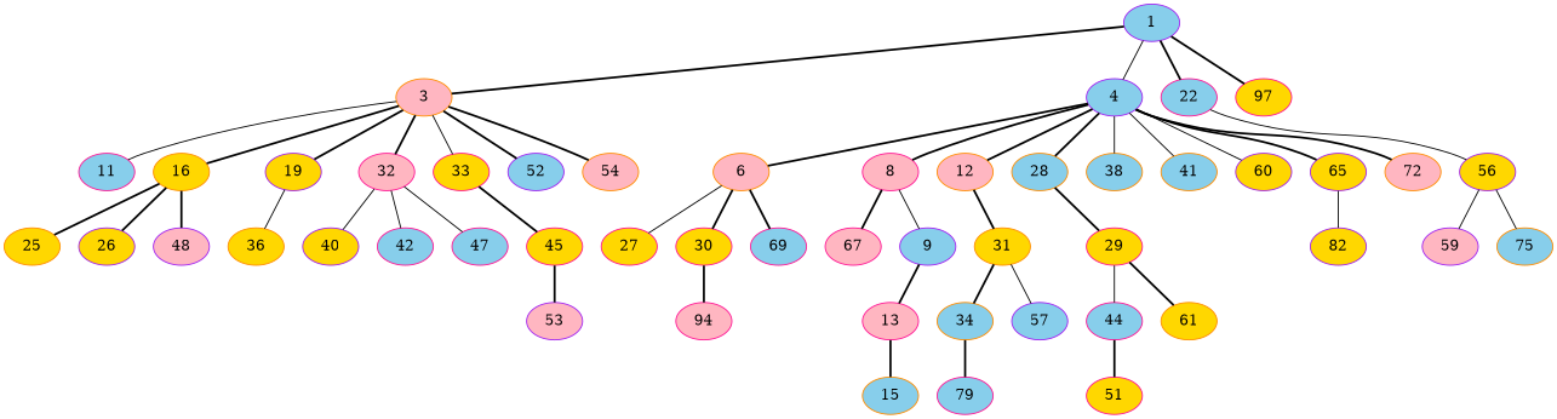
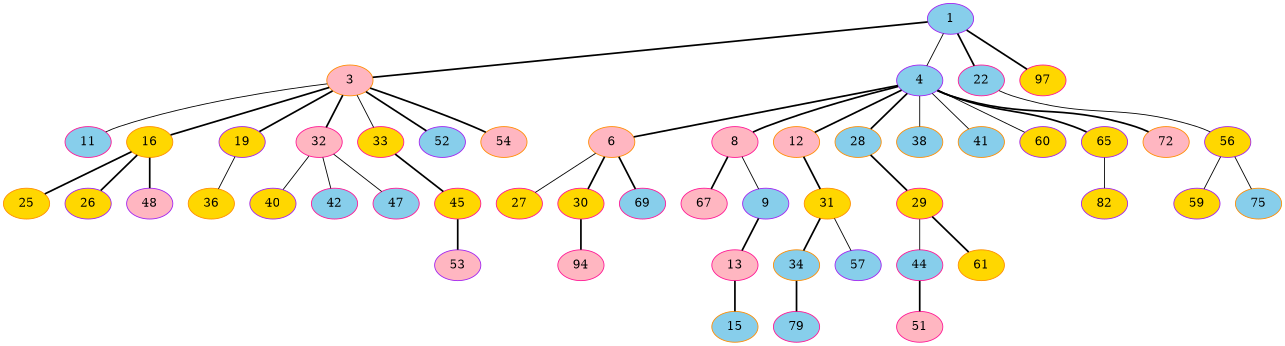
  graph {
    node [color=deeppink fillcolor=gold style=filled]
    edge [style=bold]
    1 [color=purple fillcolor=skyblue super="+2+35"]
    3 [color=darkorange fillcolor=lightpink super="+18+14"]
    4 [color=purple fillcolor=skyblue super="+21+5+39"]
    22 [fillcolor=skyblue]
    97
    11 [fillcolor=skyblue super="+85+87+64"]
    16 [color=darkorange]
    19 [color=purple]
    32 [fillcolor=lightpink]
    33
    52 [color=purple fillcolor=skyblue]
    54 [color=darkorange fillcolor=lightpink]
    6 [color=darkorange fillcolor=lightpink super="+23+96+7"]
    8 [fillcolor=lightpink super="+92"]
    12 [color=darkorange fillcolor=lightpink super="+58"]
    28 [color=darkorange fillcolor=skyblue super="+100"]
    38 [color=darkorange fillcolor=skyblue super="+46"]
    41 [color=darkorange fillcolor=skyblue]
    60 [color=purple]
    65 [color=purple super="+71"]
    72 [color=darkorange fillcolor=lightpink super="+89"]
    56 [color=purple]
    25 [color=darkorange super="+86"]
    26 [color=purple]
    48 [color=purple fillcolor=lightpink super="+49"]
    36 [color=darkorange super="+66"]
    40 [color=purple super="+63"]
    42 [fillcolor=skyblue]
    47 [fillcolor=skyblue]
    45
    27
    30 [super="+62+55"]
    69 [fillcolor=skyblue]
    67 [fillcolor=lightpink]
    9 [color=purple fillcolor=skyblue super="+10"]
    31 [color=darkorange]
    29
    82 [color=purple]
    94 [fillcolor=lightpink]
    13 [fillcolor=lightpink super="+37+20+80"]
    15 [color=darkorange fillcolor=skyblue]
    34 [color=darkorange fillcolor=skyblue]
    57 [color=purple fillcolor=skyblue]
-   59 [color=purple fillcolor=lightpink super="+81"]
+   59 [color=purple super="+81"]
    75 [color=darkorange fillcolor=skyblue]
    44 [fillcolor=skyblue]
    61 [color=darkorange super="+91+70"]
-   51
+   51 [fillcolor=lightpink]
    79 [fillcolor=skyblue]
    53 [color=purple fillcolor=lightpink super="+68"]
    1 -- 3
    1 -- 4 [style=solid]
    1 -- 22
    1 -- 97
    3 -- 11 [style=solid]
    3 -- 16
    3 -- 19
    3 -- 32
    3 -- 33 [style=solid]
    3 -- 52
    3 -- 54
    4 -- 6
    4 -- 8
    4 -- 12
    4 -- 28
    4 -- 38 [style=solid]
    4 -- 41 [style=solid]
    4 -- 60 [style=solid]
    4 -- 65
    4 -- 72
    22 -- 56 [style=solid]
    16 -- 25
    16 -- 26
    16 -- 48
    19 -- 36 [style=solid]
    32 -- 40 [style=solid]
    32 -- 42 [style=solid]
    32 -- 47 [style=solid]
    33 -- 45
    6 -- 27 [style=solid]
    6 -- 30
    6 -- 69
    8 -- 67
    8 -- 9 [style=solid]
    12 -- 31
    28 -- 29
    65 -- 82 [style=solid]
    56 -- 59 [style=solid]
    56 -- 75 [style=solid]
    45 -- 53
    30 -- 94
    9 -- 13
    31 -- 34
    31 -- 57 [style=solid]
    29 -- 44 [style=solid]
    29 -- 61
    13 -- 15
    34 -- 79
    44 -- 51
  }
